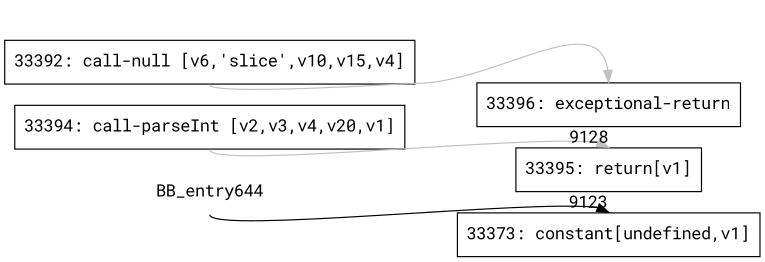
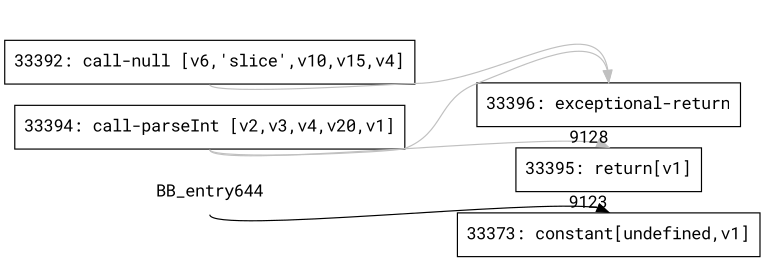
  digraph {
    fontname="Roboto Mono"
    rankdir=LR
    node [fontname="Roboto Mono" shape=record]
    edge [fontname="Roboto Mono" headport=n tailport=s color=gray]
    n1 [label=BB_entry644 shape=none]
    n2 [label="{33373: constant[undefined,v1]}"]
    n3 [label="{33392: call-null [v6,'slice',v10,v15,v4]}"]
    n4 [label="{33396: exceptional-return}"]
    n5 [label="{33394: call-parseInt [v2,v3,v4,v20,v1]}"]
    n6 [label="{33395: return[v1]}"]
    n1 -> n2 [headlabel="    9123" color=""]
    n3 -> n4
+   n5 -> n4
    n5 -> n6 [headlabel="      9128"]
  }
